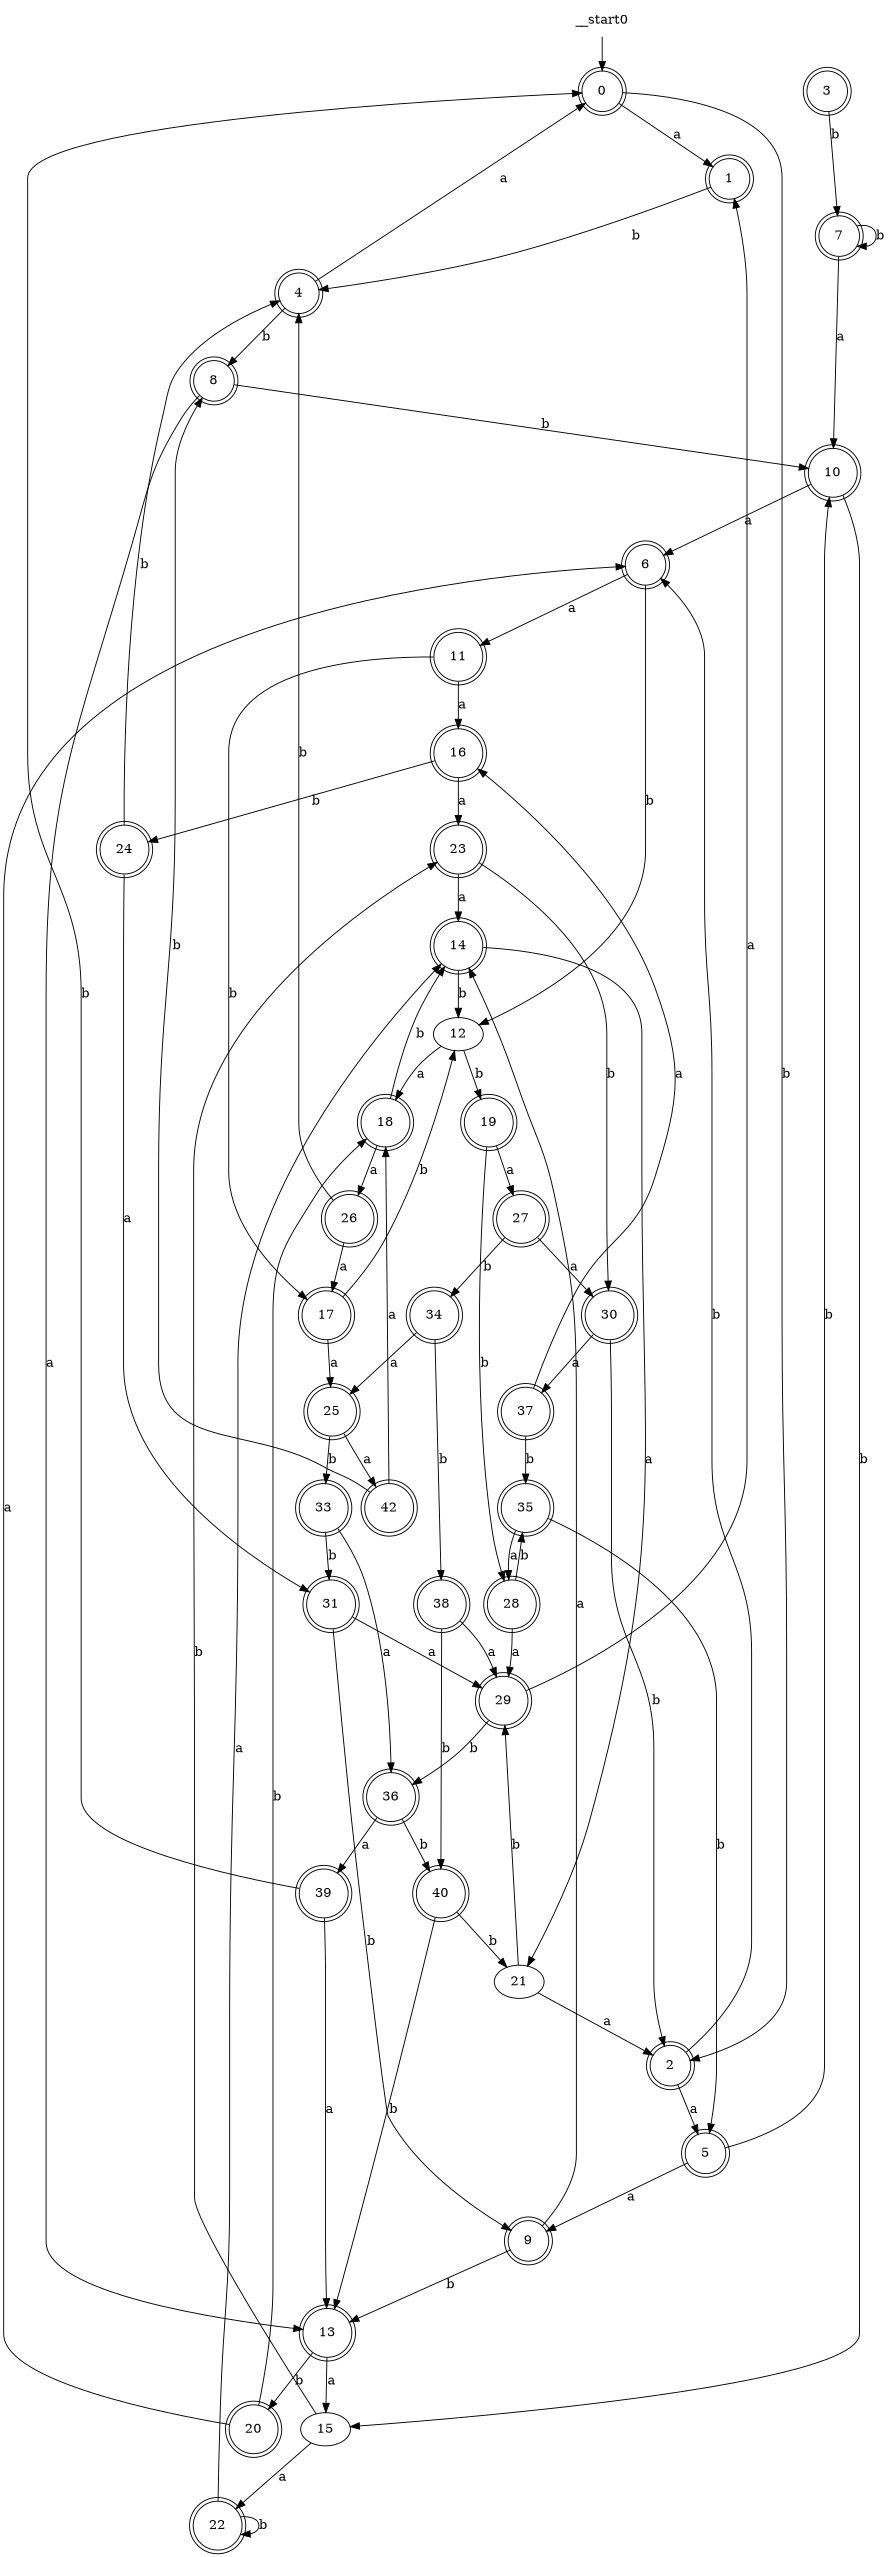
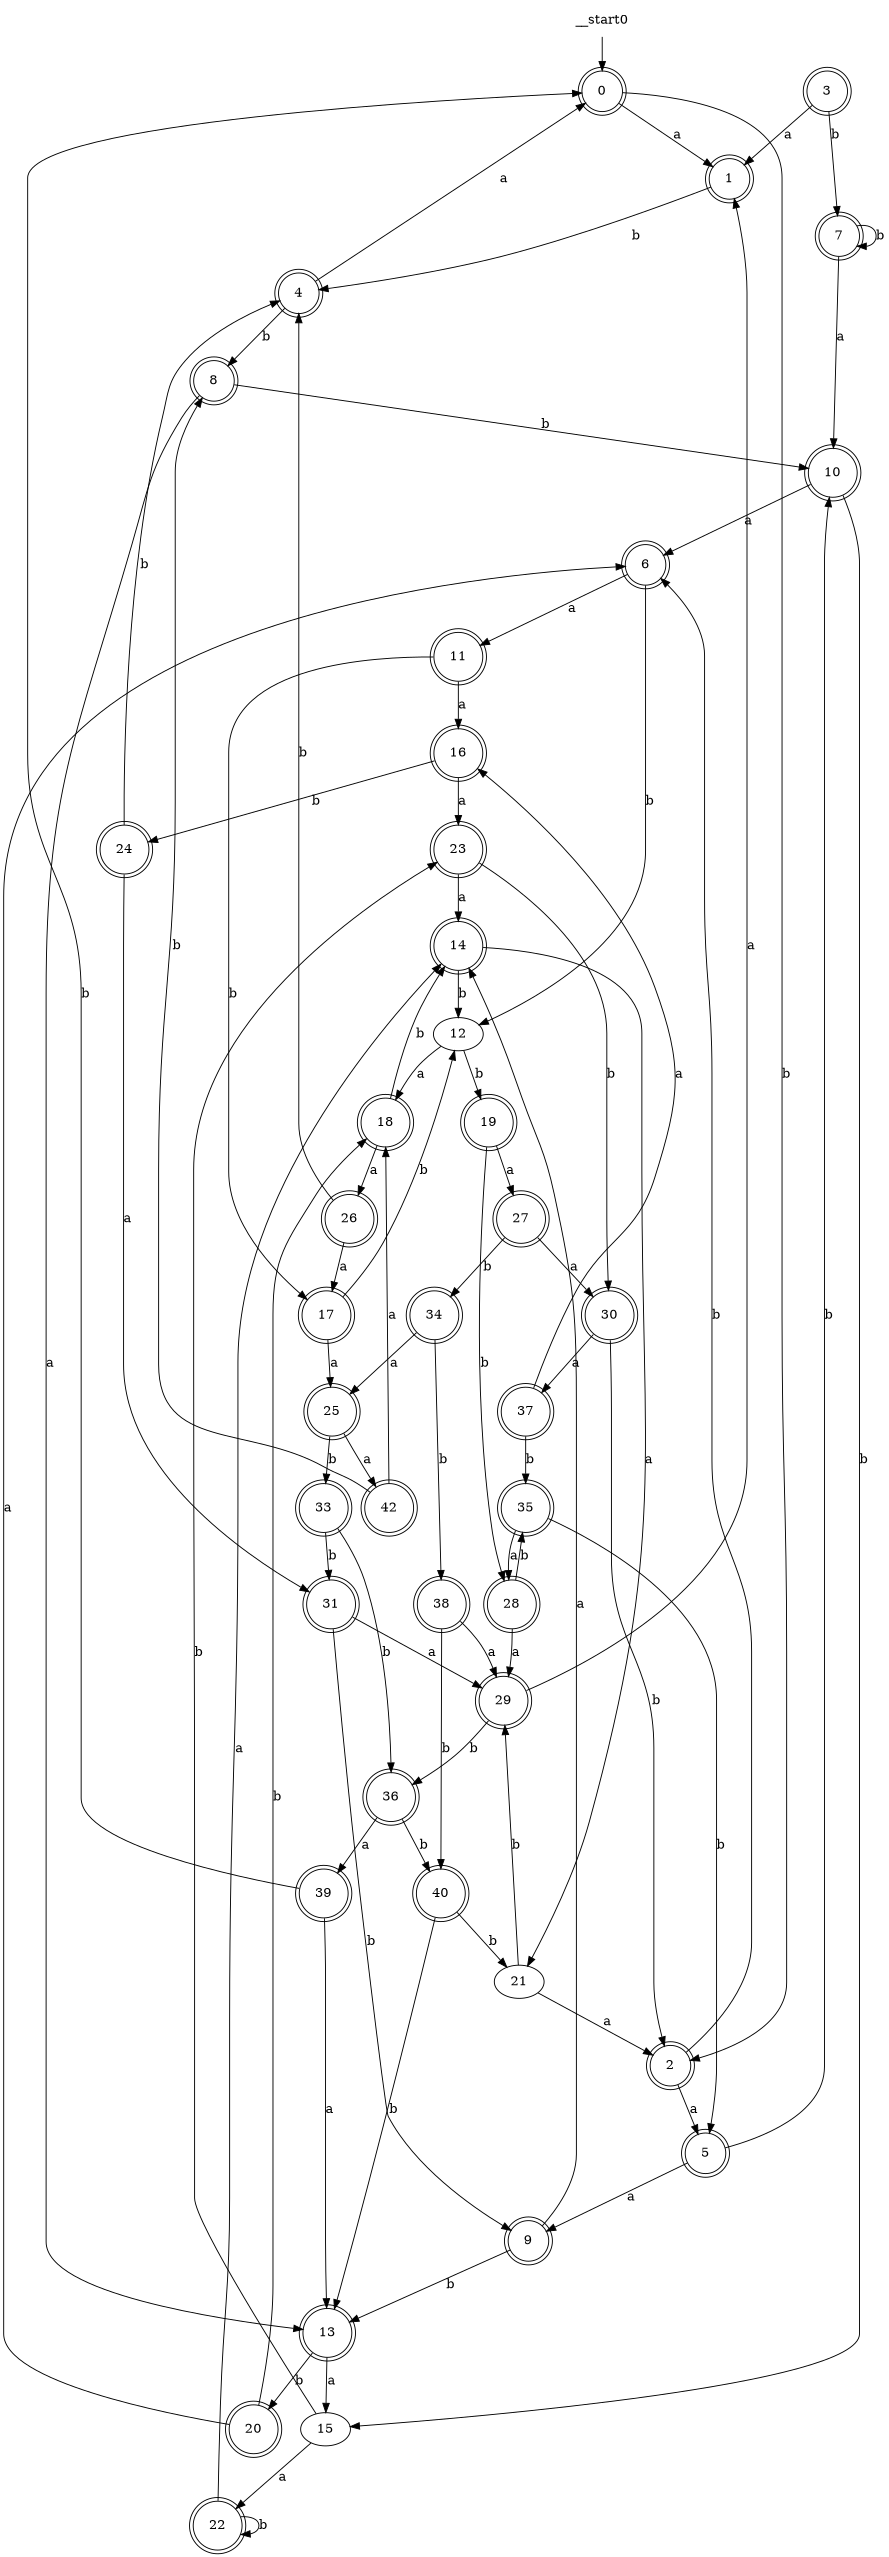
  digraph {
    node [shape=doublecircle]
    __start0 [shape=none]
    0
    1
    2
    4
    5
    6
    3
    7
    8
    9
    10
    11
    12 [shape=""]
    13
    14
    15 [shape=""]
    16
    17
    18
    19
    20
    21 [shape=""]
    22
    23
    24
    25
    26
    27
    28
    29
    30
    31
    n34 [label=42]
    33
    34
    35
    36
    37
    38
    39
    40
    __start0 -> 0
    0 -> 1 [label=a]
    0 -> 2 [label=b]
    1 -> 4 [label=b]
    2 -> 5 [label=a]
    2 -> 6 [label=b]
    4 -> 0 [label=a]
    4 -> 8 [label=b]
    5 -> 9 [label=a]
    5 -> 10 [label=b]
    6 -> 11 [label=a]
    6 -> 12 [label=b]
+   3 -> 1 [label=a]
    3 -> 7 [label=b]
    7 -> 7 [label=b]
    7 -> 10 [label=a]
    8 -> 10 [label=b]
    8 -> 13 [label=a]
    9 -> 13 [label=b]
    9 -> 14 [label=a]
    10 -> 6 [label=a]
    10 -> 15 [label=b]
    11 -> 16 [label=a]
    11 -> 17 [label=b]
    12 -> 18 [label=a]
    12 -> 19 [label=b]
    13 -> 15 [label=a]
    13 -> 20 [label=b]
    14 -> 12 [label=b]
    14 -> 21 [label=a]
    15 -> 22 [label=a]
    15 -> 23 [label=b]
    16 -> 23 [label=a]
    16 -> 24 [label=b]
    17 -> 12 [label=b]
    17 -> 25 [label=a]
    18 -> 14 [label=b]
    18 -> 26 [label=a]
    19 -> 27 [label=a]
    19 -> 28 [label=b]
    20 -> 6 [label=a]
    20 -> 18 [label=b]
    21 -> 2 [label=a]
    21 -> 29 [label=b]
    22 -> 14 [label=a]
    22 -> 22 [label=b]
    23 -> 14 [label=a]
    23 -> 30 [label=b]
    24 -> 4 [label=b]
    24 -> 31 [label=a]
    25 -> n34 [label=a]
    25 -> 33 [label=b]
    26 -> 4 [label=b]
    26 -> 17 [label=a]
    27 -> 30 [label=a]
    27 -> 34 [label=b]
    28 -> 29 [label=a]
    28 -> 35 [label=b]
    29 -> 1 [label=a]
    29 -> 36 [label=b]
    30 -> 2 [label=b]
    30 -> 37 [label=a]
    31 -> 9 [label=b]
    31 -> 29 [label=a]
    n34 -> 8 [label=b]
    n34 -> 18 [label=a]
    33 -> 31 [label=b]
-   33 -> 36 [label=a]
+   33 -> 36 [label=b]
    34 -> 25 [label=a]
    34 -> 38 [label=b]
    35 -> 5 [label=b]
    35 -> 28 [label=a]
    36 -> 39 [label=a]
    36 -> 40 [label=b]
    37 -> 16 [label=a]
    37 -> 35 [label=b]
    38 -> 29 [label=a]
    38 -> 40 [label=b]
    39 -> 0 [label=b]
    39 -> 13 [label=a]
    40 -> 13 [label=b]
    40 -> 21 [label=b]
  }
